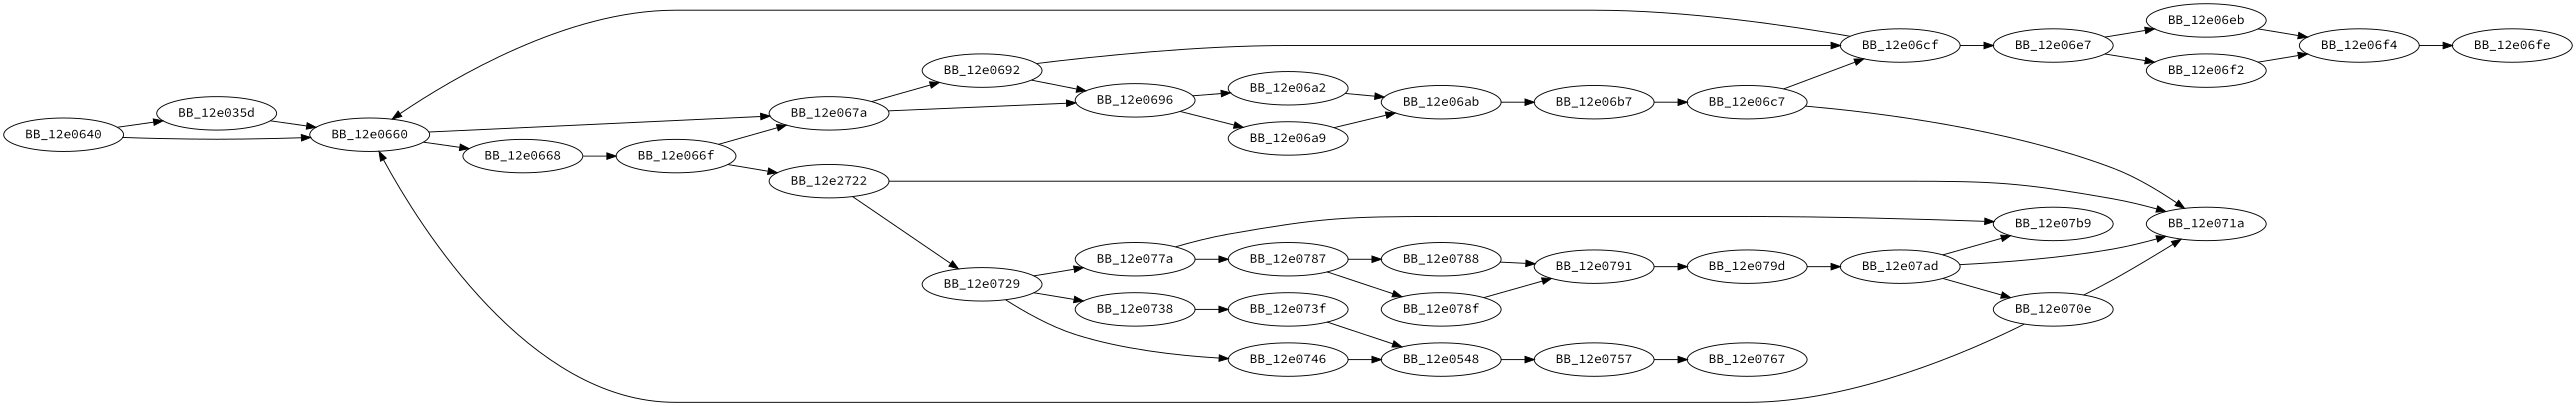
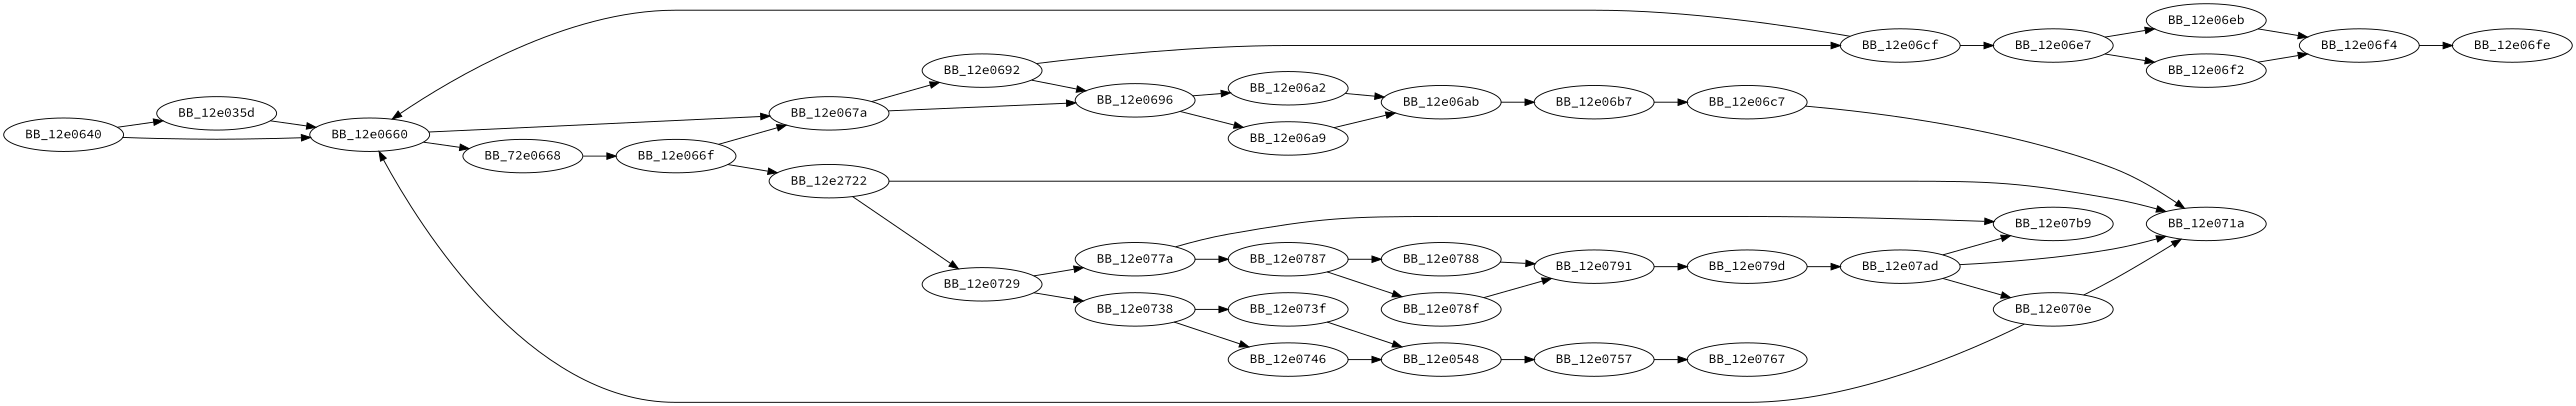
  digraph {
    fontname="Source Code Pro"
    rankdir=LR
    node [fontname="Source Code Pro"]
    edge [fontname="Source Code Pro"]
    n1 [label=BB_12e035d]
    BB_12e0640
    BB_12e0660
-   BB_12e0668
+   BB_12e0668 [label=BB_72e0668]
    BB_12e067a
    BB_12e066f
    BB_12e0692
    BB_12e0696
    n9 [label=BB_12e2722]
    BB_12e06cf
    BB_12e06a2
    BB_12e06a9
    BB_12e071a
    BB_12e0729
    BB_12e0738
    BB_12e077a
    BB_12e06e7
    BB_12e06ab
    BB_12e06eb
    BB_12e06f2
    BB_12e06b7
    BB_12e06c7
    BB_12e06f4
    BB_12e06fe
    BB_12e070e
    BB_12e073f
    BB_12e0746
    n28 [label=BB_12e0787]
    BB_12e07b9
    n30 [label=BB_12e0548]
    BB_12e0788
    BB_12e078f
    BB_12e0757
    BB_12e0767
    BB_12e0791
    BB_12e079d
    BB_12e07ad
    n1 -> BB_12e0660
    BB_12e0640 -> n1
    BB_12e0640 -> BB_12e0660
    BB_12e0660 -> BB_12e0668
    BB_12e0660 -> BB_12e067a
    BB_12e0668 -> BB_12e066f
    BB_12e067a -> BB_12e0692
    BB_12e067a -> BB_12e0696
    BB_12e066f -> BB_12e067a
    BB_12e066f -> n9
    BB_12e0692 -> BB_12e0696
    BB_12e0692 -> BB_12e06cf
    BB_12e0696 -> BB_12e06a2
    BB_12e0696 -> BB_12e06a9
    n9 -> BB_12e071a
    n9 -> BB_12e0729
    BB_12e06cf -> BB_12e0660
    BB_12e06cf -> BB_12e06e7
    BB_12e06a2 -> BB_12e06ab
    BB_12e06a9 -> BB_12e06ab
    BB_12e0729 -> BB_12e0738
    BB_12e0729 -> BB_12e077a
    BB_12e0738 -> BB_12e073f
-   BB_12e0729 -> BB_12e0746
+   BB_12e0738 -> BB_12e0746
    BB_12e077a -> n28
    BB_12e077a -> BB_12e07b9
    BB_12e06e7 -> BB_12e06eb
    BB_12e06e7 -> BB_12e06f2
    BB_12e06ab -> BB_12e06b7
    BB_12e06eb -> BB_12e06f4
    BB_12e06f2 -> BB_12e06f4
    BB_12e06b7 -> BB_12e06c7
-   BB_12e06c7 -> BB_12e06cf
    BB_12e06c7 -> BB_12e071a
    BB_12e06f4 -> BB_12e06fe
    BB_12e070e -> BB_12e0660
    BB_12e070e -> BB_12e071a
    BB_12e073f -> n30
    BB_12e0746 -> n30
    n28 -> BB_12e0788
    n28 -> BB_12e078f
    n30 -> BB_12e0757
    BB_12e0788 -> BB_12e0791
    BB_12e078f -> BB_12e0791
    BB_12e0757 -> BB_12e0767
    BB_12e0791 -> BB_12e079d
    BB_12e079d -> BB_12e07ad
    BB_12e07ad -> BB_12e071a
    BB_12e07ad -> BB_12e070e
    BB_12e07ad -> BB_12e07b9
  }
